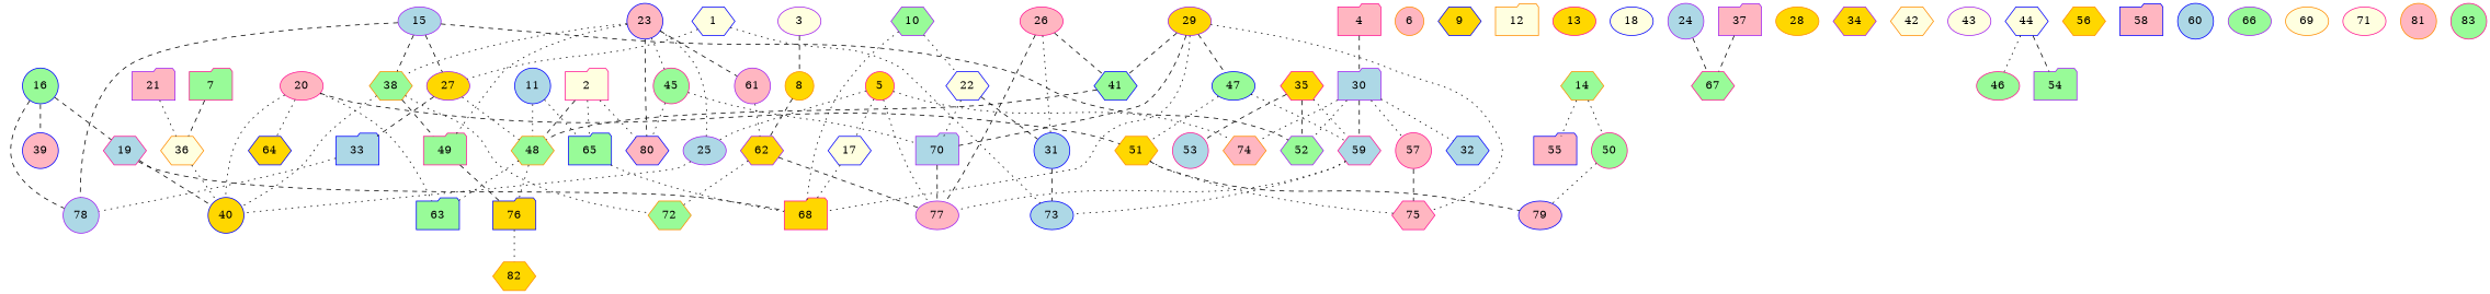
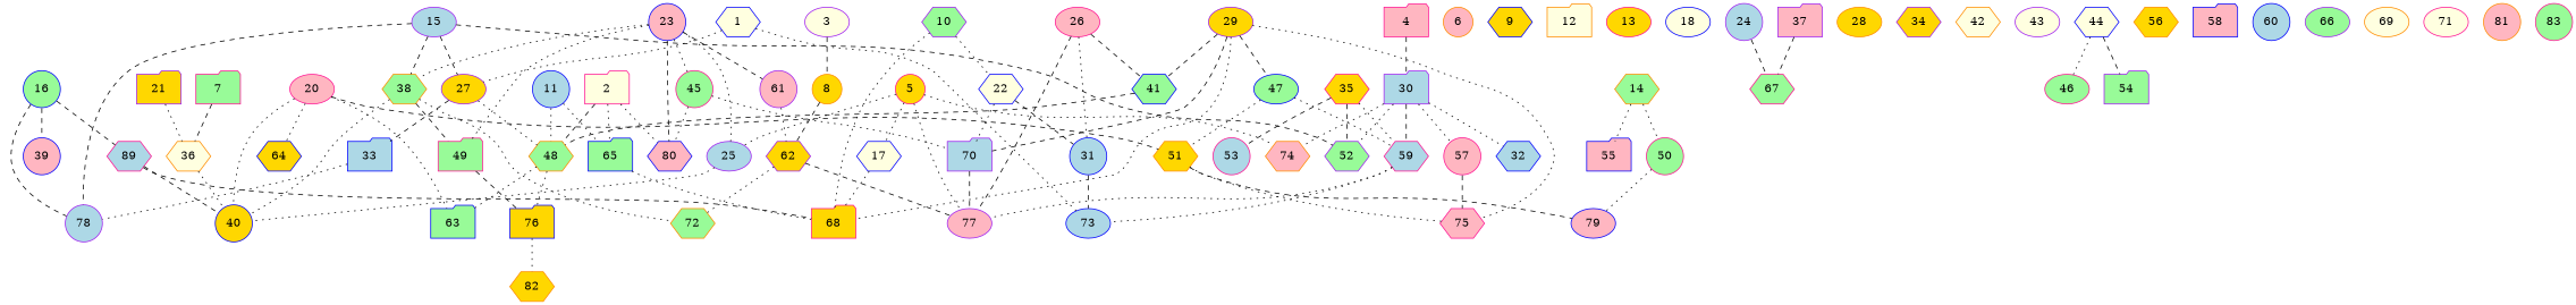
  graph {
    node [color=blue fillcolor=palegreen shape=hexagon style=filled]
    edge [style=dotted]
    1 [fillcolor=lightyellow]
    27 [color=purple fillcolor=gold shape=ellipse]
    73 [fillcolor=lightblue shape=ellipse]
    48 [color=darkorange]
    33 [fillcolor=lightblue shape=folder]
    2 [color=deeppink fillcolor=lightyellow shape=folder]
    65 [shape=folder]
    80 [fillcolor=lightpink]
    63 [shape=folder]
    76 [fillcolor=gold shape=folder]
    68 [color=deeppink fillcolor=gold shape=folder]
    3 [color=purple fillcolor=lightyellow shape=ellipse]
    8 [color=darkorange fillcolor=gold shape=circle]
    62 [color=purple fillcolor=gold]
    4 [color=deeppink fillcolor=lightpink shape=folder]
    30 [color=purple fillcolor=lightblue shape=folder]
    74 [color=darkorange fillcolor=lightpink]
    52 [color=purple]
    32 [fillcolor=lightblue]
    57 [color=deeppink fillcolor=lightpink shape=circle]
    59 [color=deeppink fillcolor=lightblue]
    5 [color=deeppink fillcolor=gold shape=circle]
    17 [fillcolor=lightyellow]
    25 [color=purple fillcolor=lightblue shape=ellipse]
    77 [color=purple fillcolor=lightpink shape=ellipse]
    40 [fillcolor=gold shape=circle]
    6 [color=darkorange fillcolor=lightpink shape=circle]
    7 [color=deeppink shape=folder]
    36 [color=darkorange fillcolor=lightyellow]
    72 [color=darkorange]
    9 [fillcolor=gold]
    10 [color=purple]
    22 [fillcolor=lightyellow]
    31 [fillcolor=lightblue shape=circle]
    70 [color=purple fillcolor=lightblue shape=folder]
    51 [color=darkorange fillcolor=gold]
    75 [color=deeppink fillcolor=lightpink]
    79 [fillcolor=lightpink shape=ellipse]
    11 [fillcolor=lightblue shape=circle]
    12 [color=darkorange fillcolor=lightyellow shape=folder]
    13 [color=deeppink fillcolor=gold shape=ellipse]
    14 [color=darkorange]
    50 [color=deeppink shape=circle]
    55 [fillcolor=lightpink shape=folder]
    15 [color=purple fillcolor=lightblue shape=ellipse]
    38 [color=darkorange]
    78 [color=purple fillcolor=lightblue shape=circle]
    49 [color=deeppink shape=folder]
    16 [shape=circle]
-   19 [color=deeppink fillcolor=lightblue]
+   19 [color=deeppink fillcolor=lightblue label=89]
    39 [fillcolor=lightpink shape=circle]
    18 [fillcolor=lightyellow shape=ellipse]
    20 [color=deeppink fillcolor=lightpink shape=ellipse]
    64 [fillcolor=gold]
-   21 [color=purple fillcolor=lightpink shape=folder]
+   21 [color=purple fillcolor=gold shape=folder]
    23 [fillcolor=lightpink shape=circle]
    45 [color=deeppink shape=circle]
    61 [color=purple fillcolor=lightpink shape=circle]
    24 [color=purple fillcolor=lightblue shape=circle]
    67 [color=deeppink]
    26 [color=deeppink fillcolor=lightpink shape=ellipse]
    41
    28 [color=darkorange fillcolor=gold shape=ellipse]
    29 [color=purple fillcolor=gold shape=ellipse]
    47 [shape=ellipse]
    34 [color=purple fillcolor=gold]
    35 [color=deeppink fillcolor=gold]
    53 [color=deeppink fillcolor=lightblue shape=circle]
    37 [color=purple fillcolor=lightpink shape=folder]
    42 [color=darkorange fillcolor=lightyellow]
    43 [color=purple fillcolor=lightyellow shape=ellipse]
    44 [fillcolor=lightyellow]
    46 [color=deeppink shape=ellipse]
    54 [color=purple shape=folder]
    82 [color=darkorange fillcolor=gold]
    56 [color=darkorange fillcolor=gold]
    58 [fillcolor=lightpink shape=folder]
    60 [fillcolor=lightblue shape=circle]
    66 [color=purple shape=ellipse]
    69 [color=darkorange fillcolor=lightyellow shape=ellipse]
    71 [color=deeppink fillcolor=lightyellow shape=ellipse]
    81 [color=darkorange fillcolor=lightpink shape=circle]
    83 [color=deeppink shape=circle]
    1 -- 27
    1 -- 73
    27 -- 48
    27 -- 33 [style=dashed]
    48 -- 63
    48 -- 76
    33 -- 78
    2 -- 48 [style=dashed]
    2 -- 65
    2 -- 80
    65 -- 68
    76 -- 82
    3 -- 8 [style=dashed]
    8 -- 62 [style=dashed]
    62 -- 77 [style=dashed]
    62 -- 72
    4 -- 30 [style=dashed]
    30 -- 74
    30 -- 52
    30 -- 32
    30 -- 57
    30 -- 59 [style=dashed]
    57 -- 75 [style=dashed]
    59 -- 73
    59 -- 77
    5 -- 74
    5 -- 17
    5 -- 25
    5 -- 77
    17 -- 68
    25 -- 40
    7 -- 36 [style=dashed]
    36 -- 40
    10 -- 68
    10 -- 22
    22 -- 31 [style=dashed]
    22 -- 70
    31 -- 73 [style=dashed]
    70 -- 77 [style=dashed]
    51 -- 75
    51 -- 79 [style=dashed]
    11 -- 48
    11 -- 65
    14 -- 50
    14 -- 55
    50 -- 79
    15 -- 27 [style=dashed]
    15 -- 52 [style=dashed]
    15 -- 38 [style=dashed]
    15 -- 78 [style=dashed]
    38 -- 40
    38 -- 72
    38 -- 49 [style=dashed]
    49 -- 76 [style=dashed]
    16 -- 78 [style=dashed]
    16 -- 19 [style=dashed]
    16 -- 39 [style=dashed]
    19 -- 68 [style=dashed]
    19 -- 40 [style=dashed]
    20 -- 63
    20 -- 40
    20 -- 51 [style=dashed]
    20 -- 64
    21 -- 36
    23 -- 80 [style=dashed]
    23 -- 25
    23 -- 38
    23 -- 49
    23 -- 45
    23 -- 61 [style=dashed]
    45 -- 80
    45 -- 70
    61 -- 62
    24 -- 67 [style=dashed]
    26 -- 77 [style=dashed]
    26 -- 31
    26 -- 41 [style=dashed]
    41 -- 48 [style=dashed]
    29 -- 68
    29 -- 70 [style=dashed]
    29 -- 75
    29 -- 41 [style=dashed]
    29 -- 47 [style=dashed]
    47 -- 59
    47 -- 51
    35 -- 52 [style=dashed]
    35 -- 59
    35 -- 53 [style=dashed]
    37 -- 67 [style=dashed]
    44 -- 46
    44 -- 54 [style=dashed]
  }
